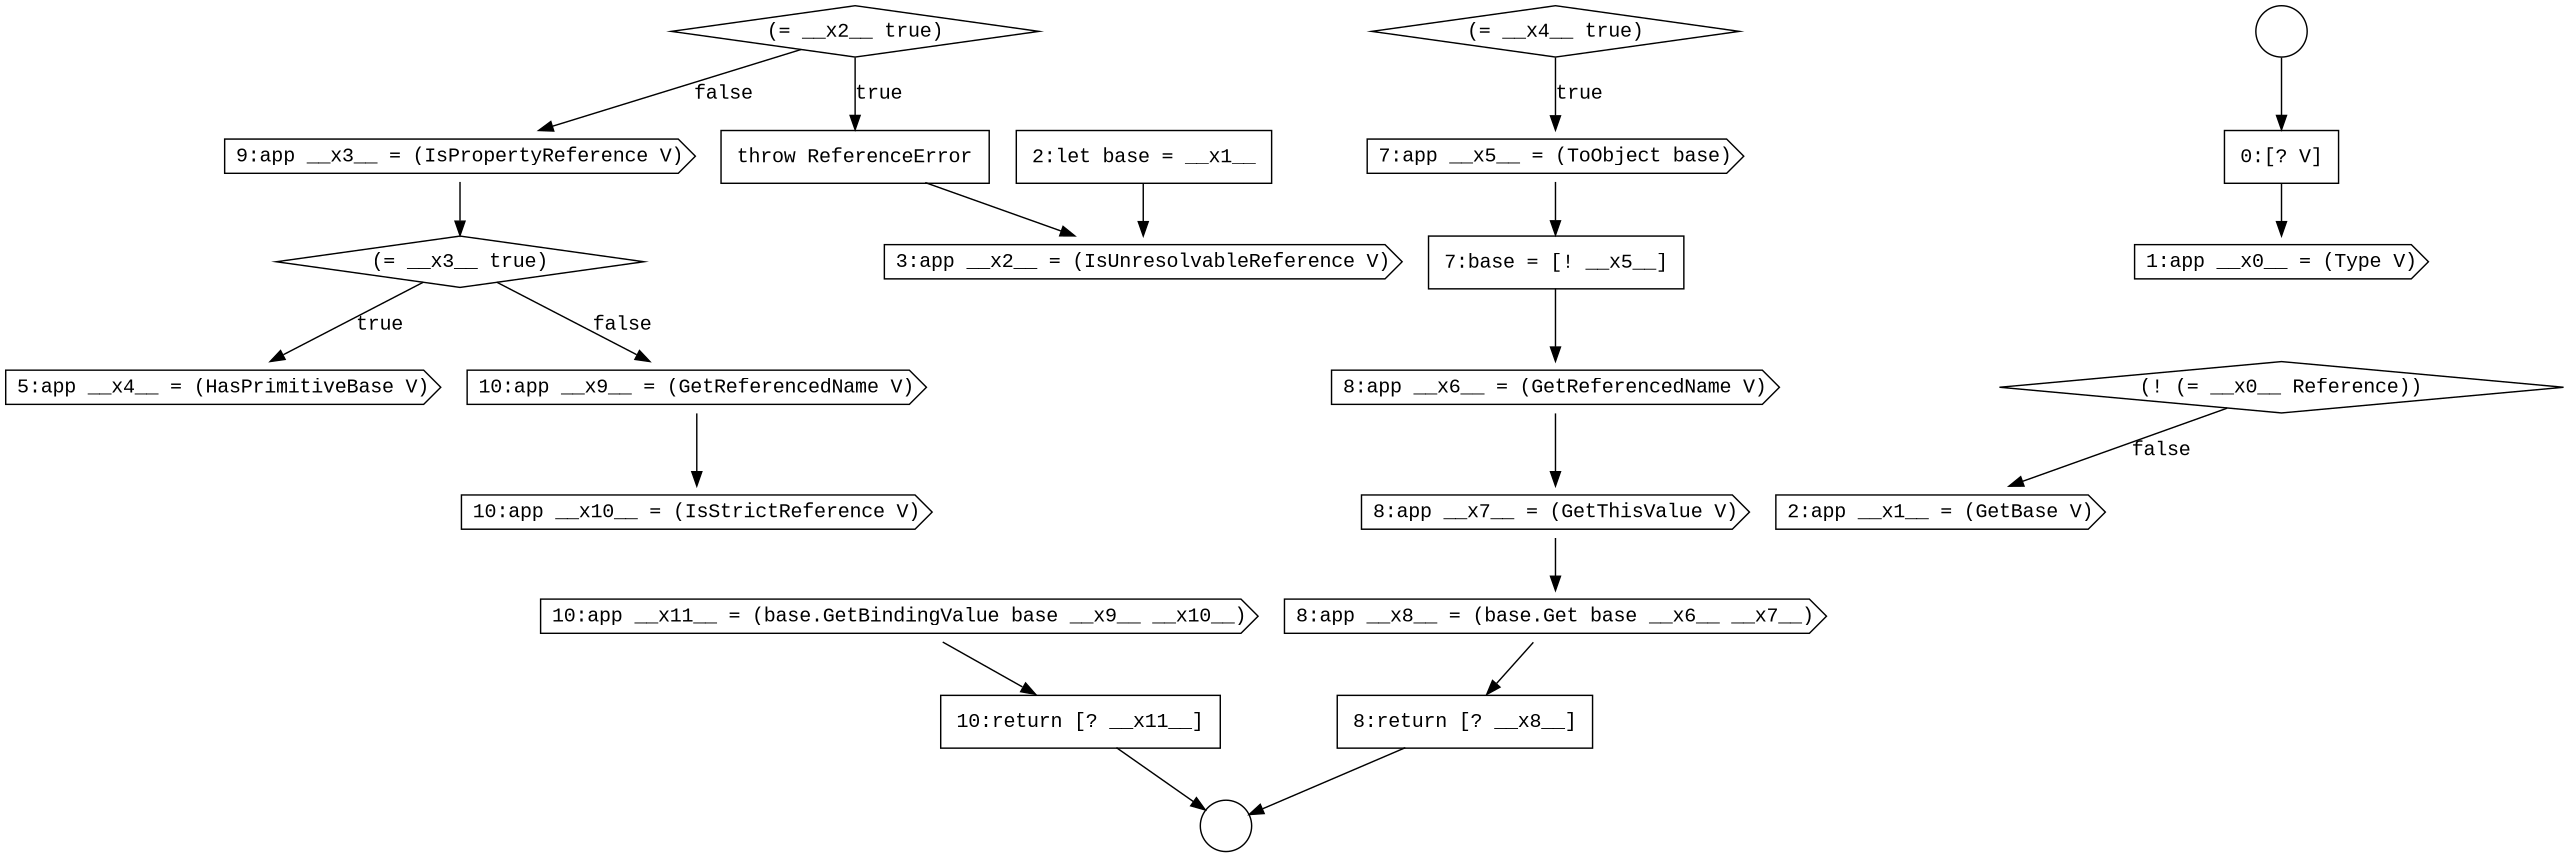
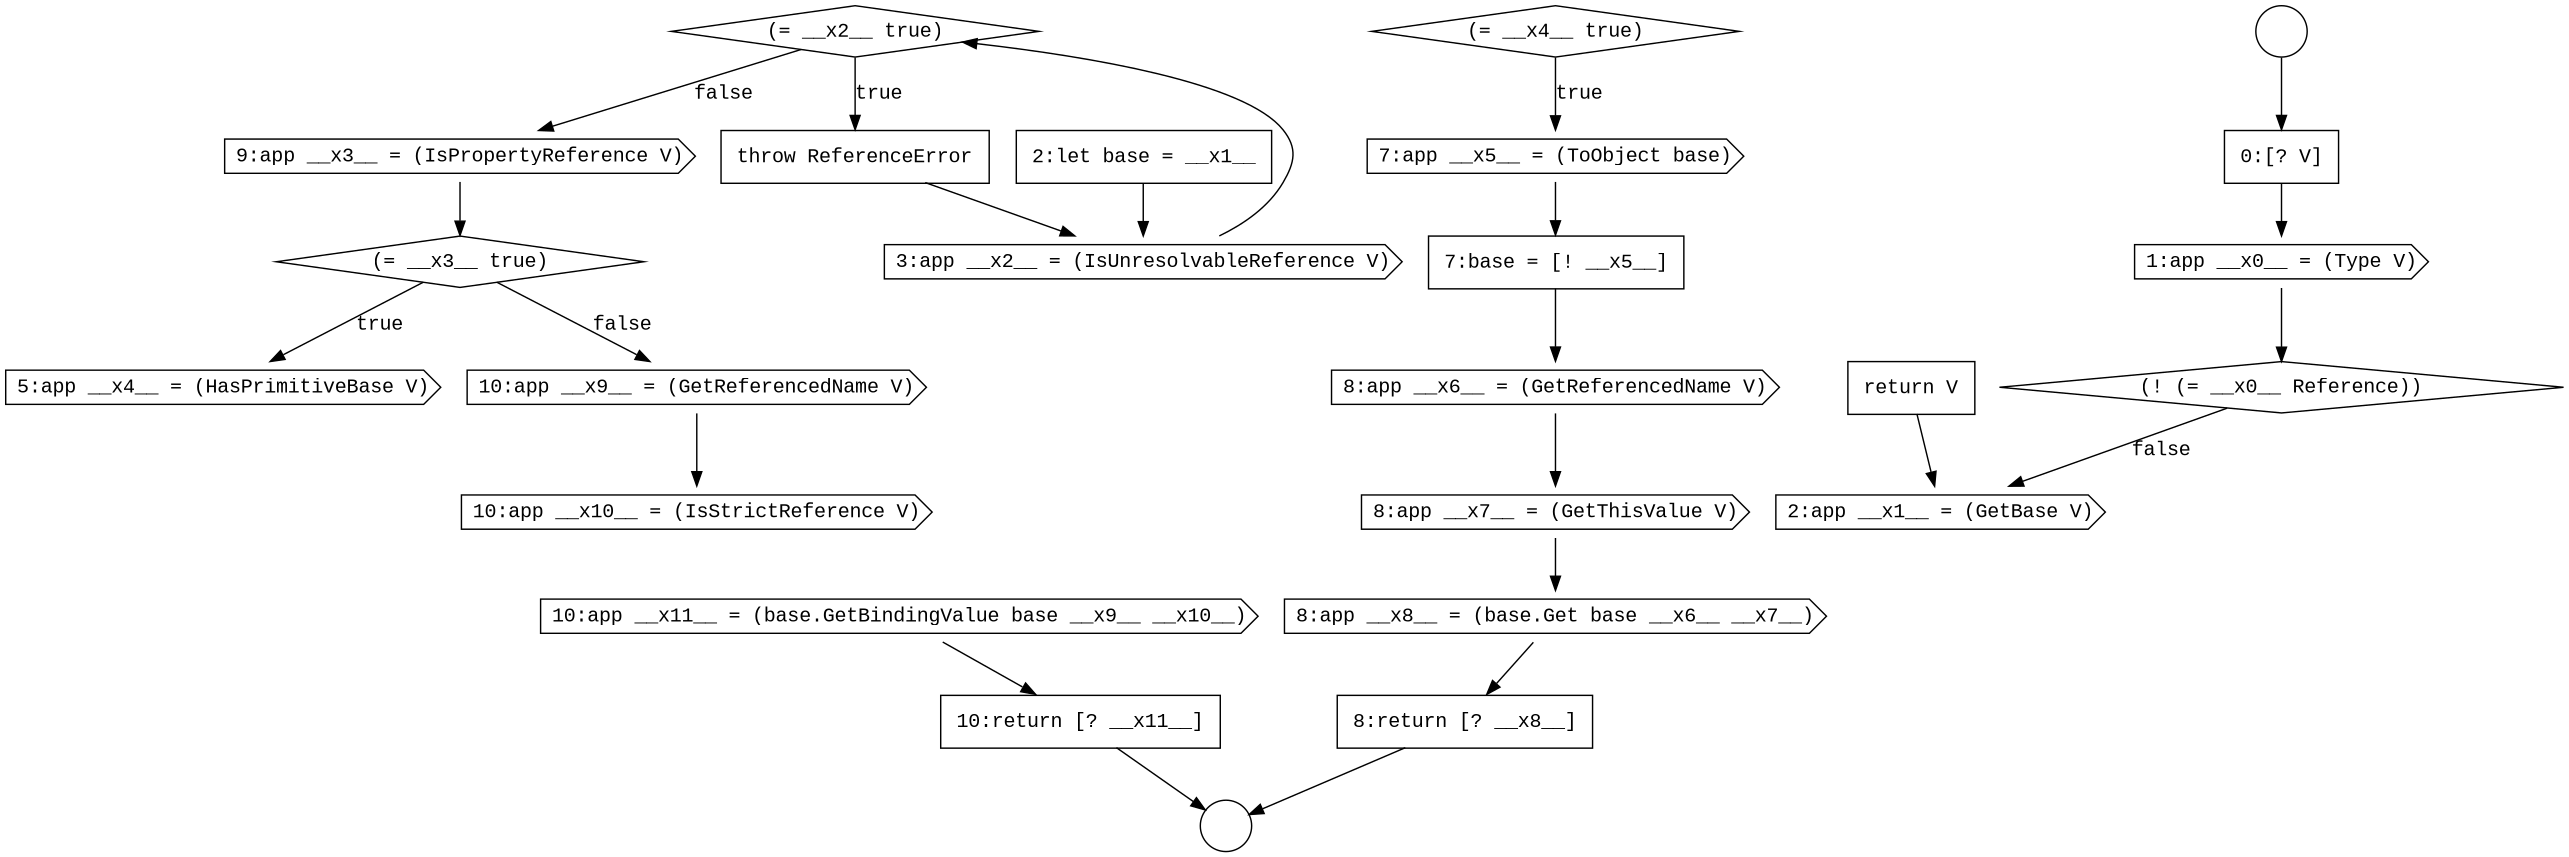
  digraph {
    fontname="Liberation Mono"
    node [color=black fillcolor=white fontname="Liberation Mono" shape=cds style=filled]
    edge [color=black fontname="Liberation Mono"]
    n1 [label=<<font color="black">9:app __x3__ = (IsPropertyReference V)</font>>]
    n2 [label=<<font color="black">(= __x3__ true)</font>> shape=diamond]
    n3 [label=<<font color="black">5:app __x4__ = (HasPrimitiveBase V)</font>>]
    n4 [label=<<font color="black">10:app __x9__ = (GetReferencedName V)</font>>]
    n5 [label=<<font color="black">8:app __x6__ = (GetReferencedName V)</font>>]
    n6 [label=<<font color="black">8:app __x7__ = (GetThisValue V)</font>>]
    n7 [label=<<font color="black">8:app __x8__ = (base.Get base __x6__ __x7__)</font>>]
    n8 [label=<<font color="black">     <table border="0" cellborder="1" cellspacing="0" cellpadding="10">       <tr><td align="left">8:return [? __x8__]</td></tr>     </table>   </font>> margin=0 shape=none]
    n9 [label=<<font color="black">1:app __x0__ = (Type V)</font>>]
    n10 [label=<<font color="black">(! (= __x0__ Reference))</font>> shape=diamond]
    n11 [label=<<font color="black">2:app __x1__ = (GetBase V)</font>>]
    n12 [label=<<font color="black">     <table border="0" cellborder="1" cellspacing="0" cellpadding="10">       <tr><td align="left">throw ReferenceError</td></tr>     </table>   </font>> margin=0 shape=none]
    n13 [label=<<font color="black">3:app __x2__ = (IsUnresolvableReference V)</font>>]
    n14 [label=<<font color="black">     <table border="0" cellborder="1" cellspacing="0" cellpadding="10">       <tr><td align="left">2:let base = __x1__</td></tr>     </table>   </font>> margin=0 shape=none]
    n15 [label=<<font color="black">     <table border="0" cellborder="1" cellspacing="0" cellpadding="10">       <tr><td align="left">10:return [? __x11__]</td></tr>     </table>   </font>> margin=0 shape=none]
    n16 [label=" " shape=circle]
    n17 [label=<<font color="black">(= __x4__ true)</font>> shape=diamond]
    n18 [label=<<font color="black">7:app __x5__ = (ToObject base)</font>>]
    n19 [label=" " shape=circle]
    n20 [label=<<font color="black">     <table border="0" cellborder="1" cellspacing="0" cellpadding="10">       <tr><td align="left">0:[? V]</td></tr>     </table>   </font>> margin=0 shape=none]
+   n21 [label=<<font color="black">     <table border="0" cellborder="1" cellspacing="0" cellpadding="10">       <tr><td align="left">return V</td></tr>     </table>   </font>> margin=0 shape=none]
    n22 [label=<<font color="black">10:app __x10__ = (IsStrictReference V)</font>>]
    n23 [label=<<font color="black">10:app __x11__ = (base.GetBindingValue base __x9__ __x10__)</font>>]
    n24 [label=<<font color="black">(= __x2__ true)</font>> shape=diamond]
    n25 [label=<<font color="black">     <table border="0" cellborder="1" cellspacing="0" cellpadding="10">       <tr><td align="left">7:base = [! __x5__]</td></tr>     </table>   </font>> margin=0 shape=none]
    n1 -> n2
    n2 -> n3 [label=<<font color="black">true</font>>]
    n2 -> n4 [label=<<font color="black">false</font>>]
    n4 -> n22
    n5 -> n6
    n6 -> n7
    n7 -> n8
    n8 -> n16
+   n9 -> n10
    n10 -> n11 [label=<<font color="black">false</font>>]
    n12 -> n13
+   n13 -> n24
    n14 -> n13
    n15 -> n16
    n17 -> n18 [label=<<font color="black">true</font>>]
    n18 -> n25
    n19 -> n20
    n20 -> n9
+   n21 -> n11
    n23 -> n15
    n24 -> n1 [label=<<font color="black">false</font>>]
    n24 -> n12 [label=<<font color="black">true</font>>]
    n25 -> n5
  }
